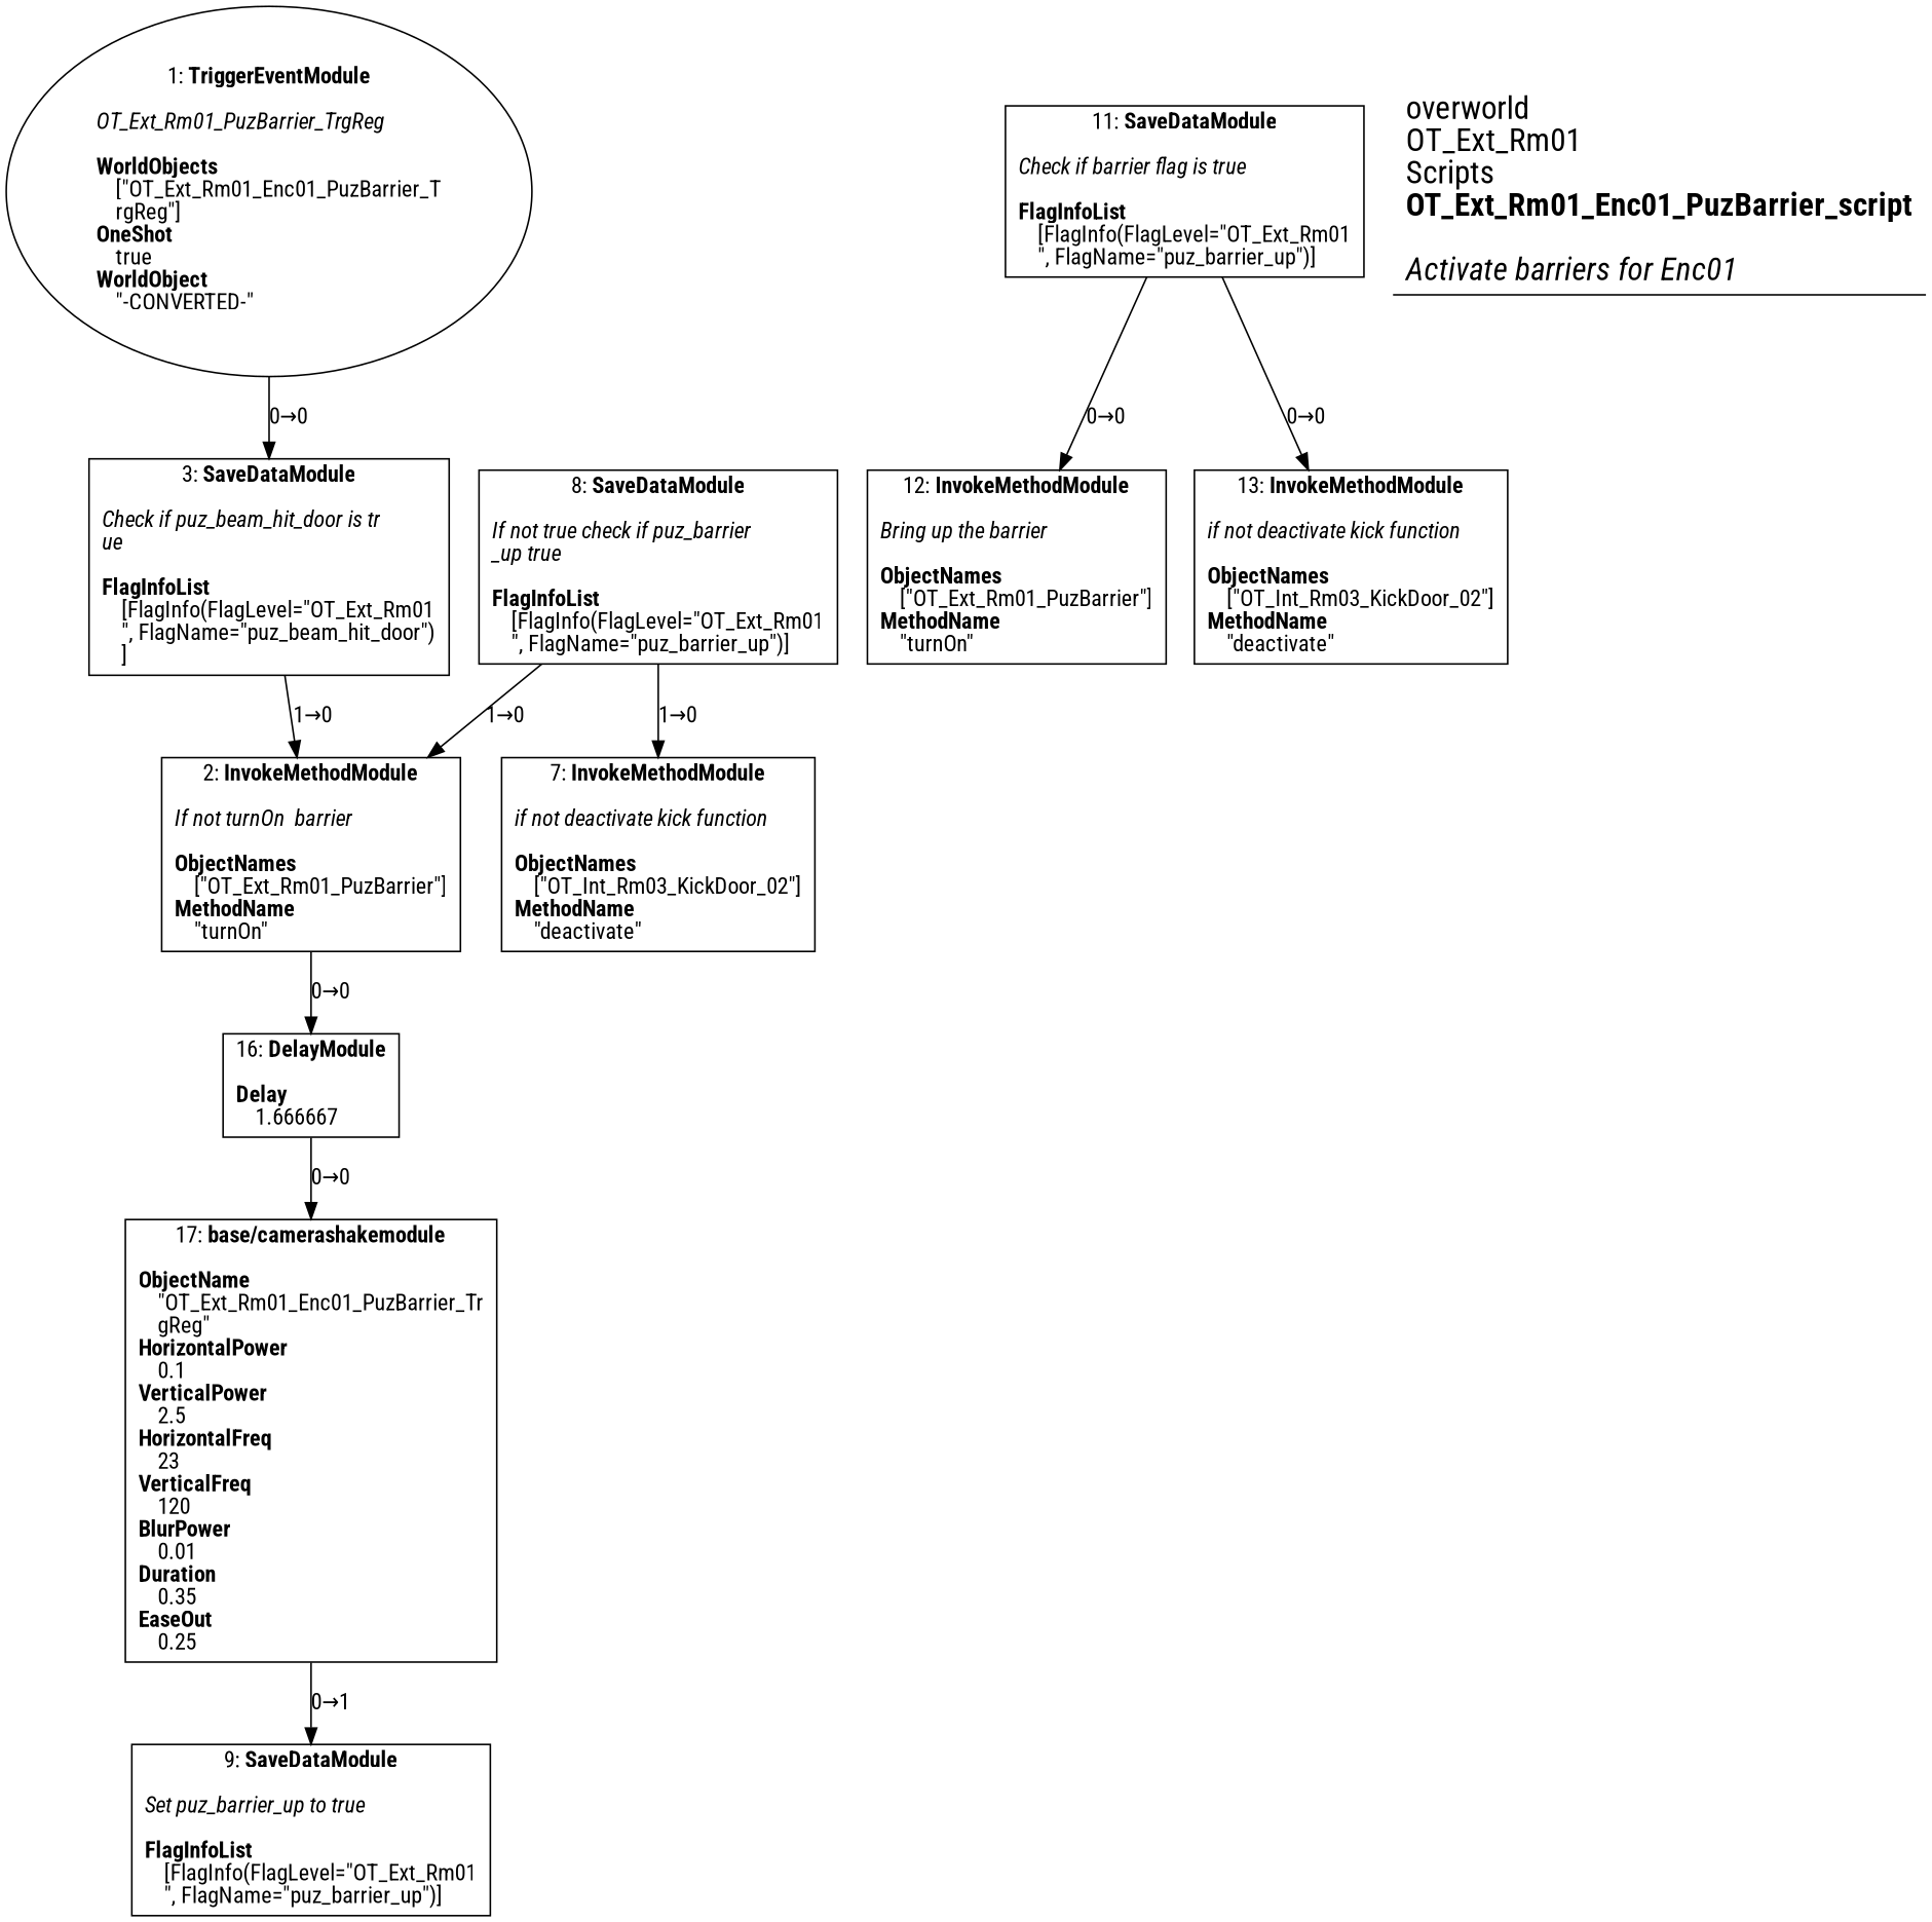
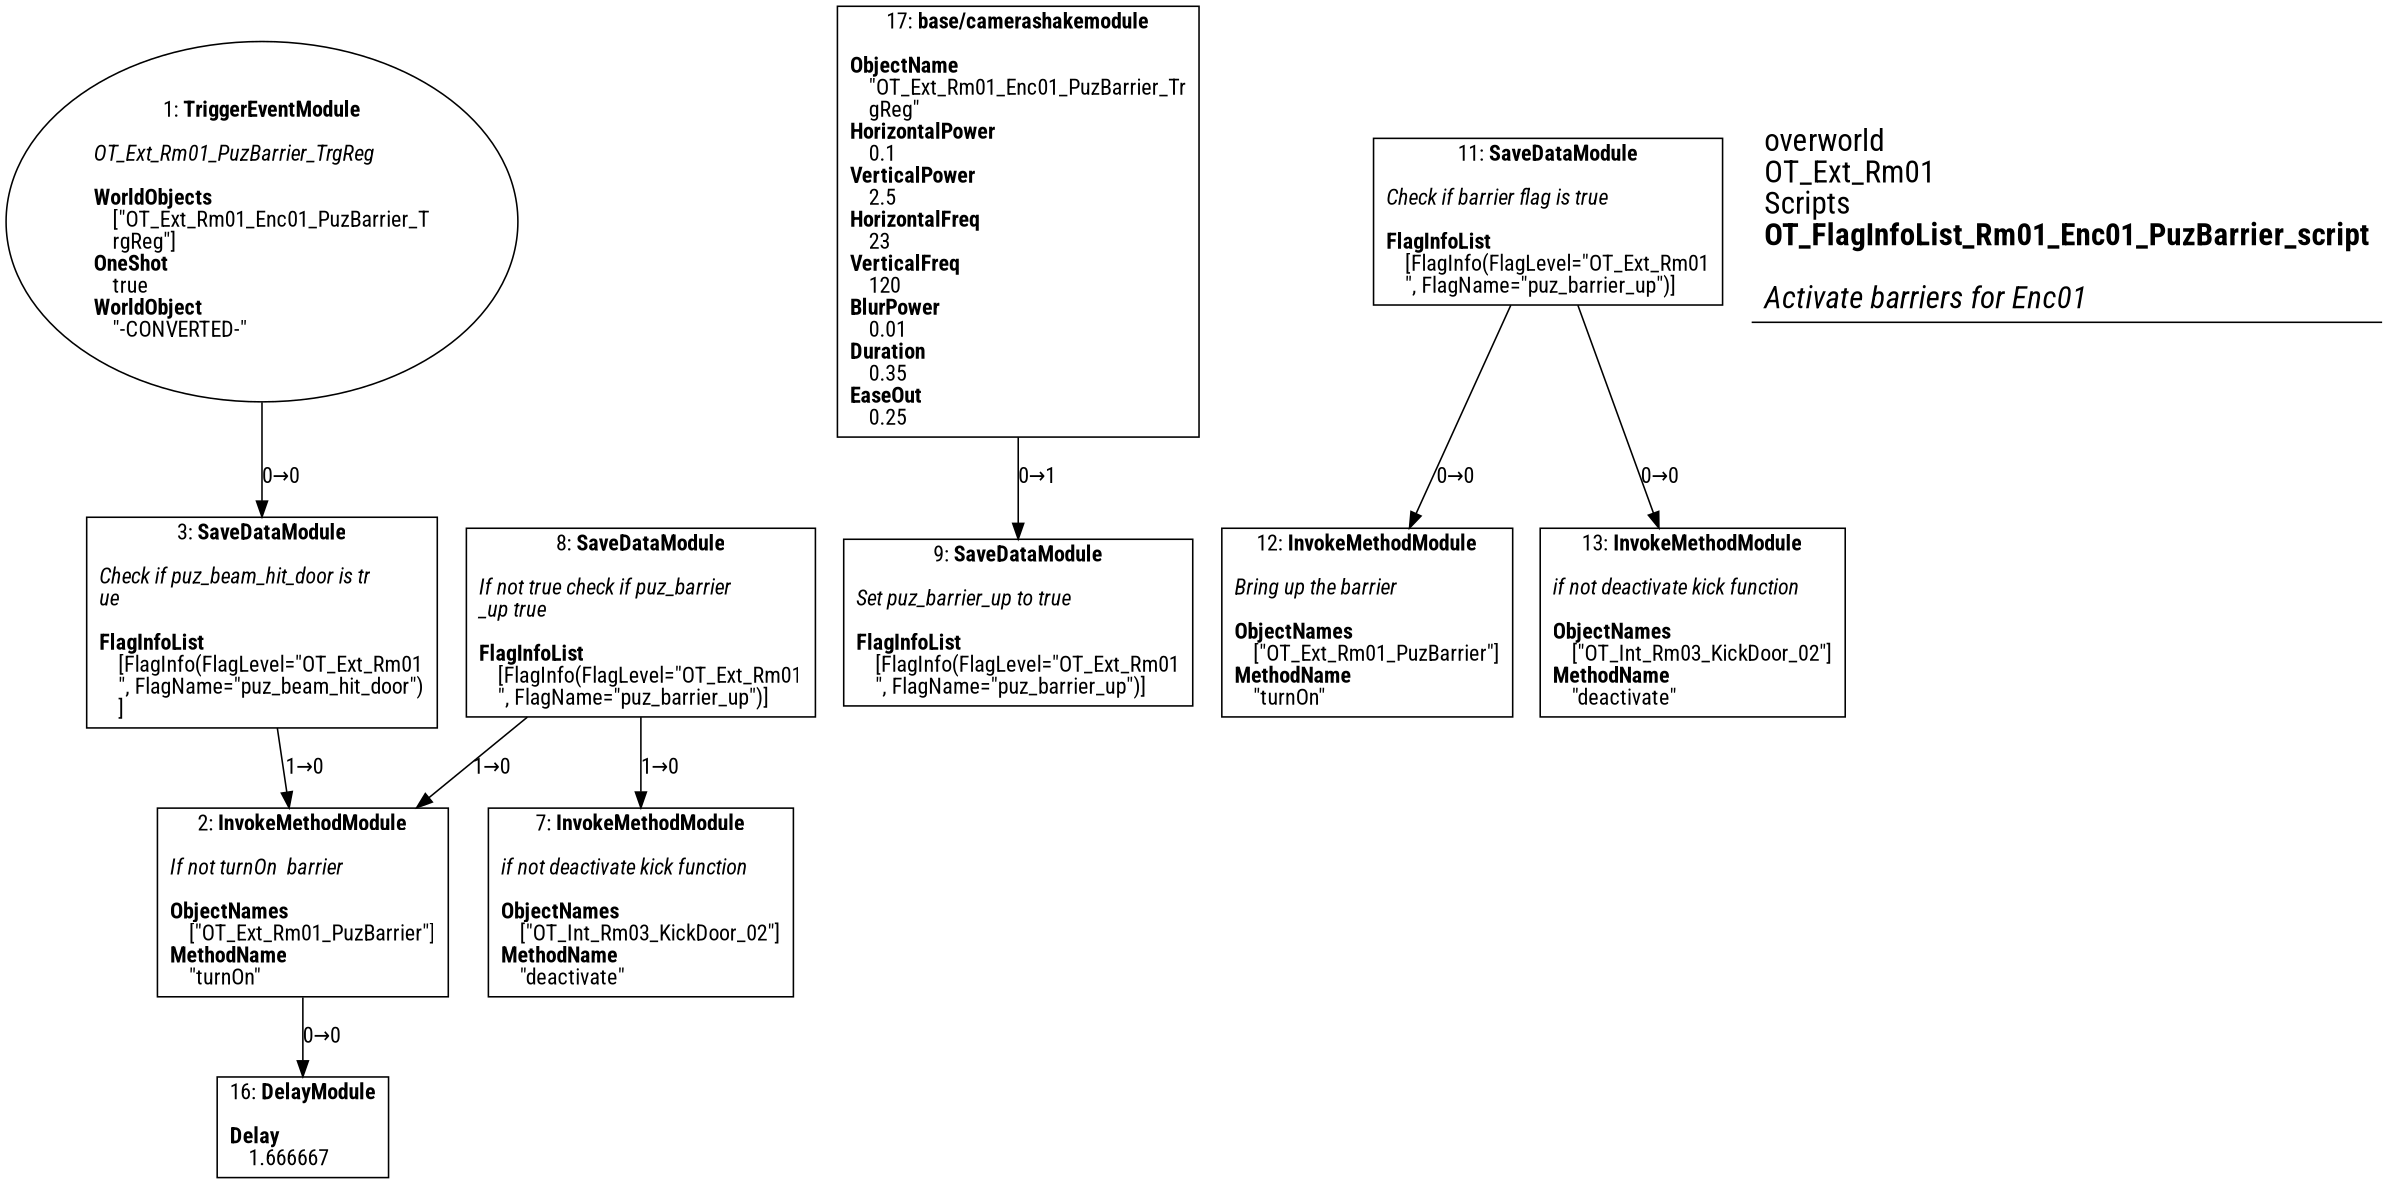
  digraph {
    fontname="Roboto Condensed"
    splines=spline
    node [fontname="Roboto Condensed" shape=box]
    edge [fontname="Roboto Condensed"]
    n1 [label=<1: <b>TriggerEventModule</b><br/><br/><i>OT_Ext_Rm01_PuzBarrier_TrgReg<br align="left"/></i><br align="left"/><b>WorldObjects</b><br align="left"/>    [&quot;OT_Ext_Rm01_Enc01_PuzBarrier_T<br align="left"/>    rgReg&quot;]<br align="left"/><b>OneShot</b><br align="left"/>    true<br align="left"/><b>WorldObject</b><br align="left"/>    &quot;-CONVERTED-&quot;<br align="left"/>> shape=oval]
    n2 [label=<3: <b>SaveDataModule</b><br/><br/><i>Check if puz_beam_hit_door is tr<br align="left"/>ue<br align="left"/></i><br align="left"/><b>FlagInfoList</b><br align="left"/>    [FlagInfo(FlagLevel=&quot;OT_Ext_Rm01<br align="left"/>    &quot;, FlagName=&quot;puz_beam_hit_door&quot;)<br align="left"/>    ]<br align="left"/>>]
    n3 [label=<2: <b>InvokeMethodModule</b><br/><br/><i>If not turnOn  barrier<br align="left"/></i><br align="left"/><b>ObjectNames</b><br align="left"/>    [&quot;OT_Ext_Rm01_PuzBarrier&quot;]<br align="left"/><b>MethodName</b><br align="left"/>    &quot;turnOn&quot;<br align="left"/>>]
    n4 [label=<8: <b>SaveDataModule</b><br/><br/><i>If not true check if puz_barrier<br align="left"/>_up true<br align="left"/></i><br align="left"/><b>FlagInfoList</b><br align="left"/>    [FlagInfo(FlagLevel=&quot;OT_Ext_Rm01<br align="left"/>    &quot;, FlagName=&quot;puz_barrier_up&quot;)]<br align="left"/>>]
    n5 [label=<7: <b>InvokeMethodModule</b><br/><br/><i>if not deactivate kick function<br align="left"/></i><br align="left"/><b>ObjectNames</b><br align="left"/>    [&quot;OT_Int_Rm03_KickDoor_02&quot;]<br align="left"/><b>MethodName</b><br align="left"/>    &quot;deactivate&quot;<br align="left"/>>]
    n6 [label=<16: <b>DelayModule</b><br/><br/><b>Delay</b><br align="left"/>    1.666667<br align="left"/>>]
    n7 [label=<17: <b>base/camerashakemodule</b><br/><br/><b>ObjectName</b><br align="left"/>    &quot;OT_Ext_Rm01_Enc01_PuzBarrier_Tr<br align="left"/>    gReg&quot;<br align="left"/><b>HorizontalPower</b><br align="left"/>    0.1<br align="left"/><b>VerticalPower</b><br align="left"/>    2.5<br align="left"/><b>HorizontalFreq</b><br align="left"/>    23<br align="left"/><b>VerticalFreq</b><br align="left"/>    120<br align="left"/><b>BlurPower</b><br align="left"/>    0.01<br align="left"/><b>Duration</b><br align="left"/>    0.35<br align="left"/><b>EaseOut</b><br align="left"/>    0.25<br align="left"/>>]
    n8 [label=<9: <b>SaveDataModule</b><br/><br/><i>Set puz_barrier_up to true<br align="left"/></i><br align="left"/><b>FlagInfoList</b><br align="left"/>    [FlagInfo(FlagLevel=&quot;OT_Ext_Rm01<br align="left"/>    &quot;, FlagName=&quot;puz_barrier_up&quot;)]<br align="left"/>>]
    n9 [label=<11: <b>SaveDataModule</b><br/><br/><i>Check if barrier flag is true<br align="left"/></i><br align="left"/><b>FlagInfoList</b><br align="left"/>    [FlagInfo(FlagLevel=&quot;OT_Ext_Rm01<br align="left"/>    &quot;, FlagName=&quot;puz_barrier_up&quot;)]<br align="left"/>>]
    n10 [label=<12: <b>InvokeMethodModule</b><br/><br/><i>Bring up the barrier<br align="left"/></i><br align="left"/><b>ObjectNames</b><br align="left"/>    [&quot;OT_Ext_Rm01_PuzBarrier&quot;]<br align="left"/><b>MethodName</b><br align="left"/>    &quot;turnOn&quot;<br align="left"/>>]
    n11 [label=<13: <b>InvokeMethodModule</b><br/><br/><i>if not deactivate kick function<br align="left"/></i><br align="left"/><b>ObjectNames</b><br align="left"/>    [&quot;OT_Int_Rm03_KickDoor_02&quot;]<br align="left"/><b>MethodName</b><br align="left"/>    &quot;deactivate&quot;<br align="left"/>>]
-   n12 [label=<<font point-size="20">overworld<br align="left"/>OT_Ext_Rm01<br align="left"/>Scripts<br align="left"/><b>OT_Ext_Rm01_Enc01_PuzBarrier_script</b><br align="left"/><br/><i>Activate barriers for Enc01</i><br align="left"/></font>> shape=underline]
+   n12 [label=<<font point-size="20">overworld<br align="left"/>OT_Ext_Rm01<br align="left"/>Scripts<br align="left"/><b>OT_FlagInfoList_Rm01_Enc01_PuzBarrier_script</b><br align="left"/><br/><i>Activate barriers for Enc01</i><br align="left"/></font>> shape=underline]
    n1 -> n2 [label="0→0"]
    n2 -> n3 [label="1→0"]
    n3 -> n6 [label="0→0"]
    n4 -> n3 [label="1→0"]
    n4 -> n5 [label="1→0"]
-   n6 -> n7 [label="0→0"]
    n7 -> n8 [label="0→1"]
    n9 -> n10 [label="0→0"]
    n9 -> n11 [label="0→0"]
  }
